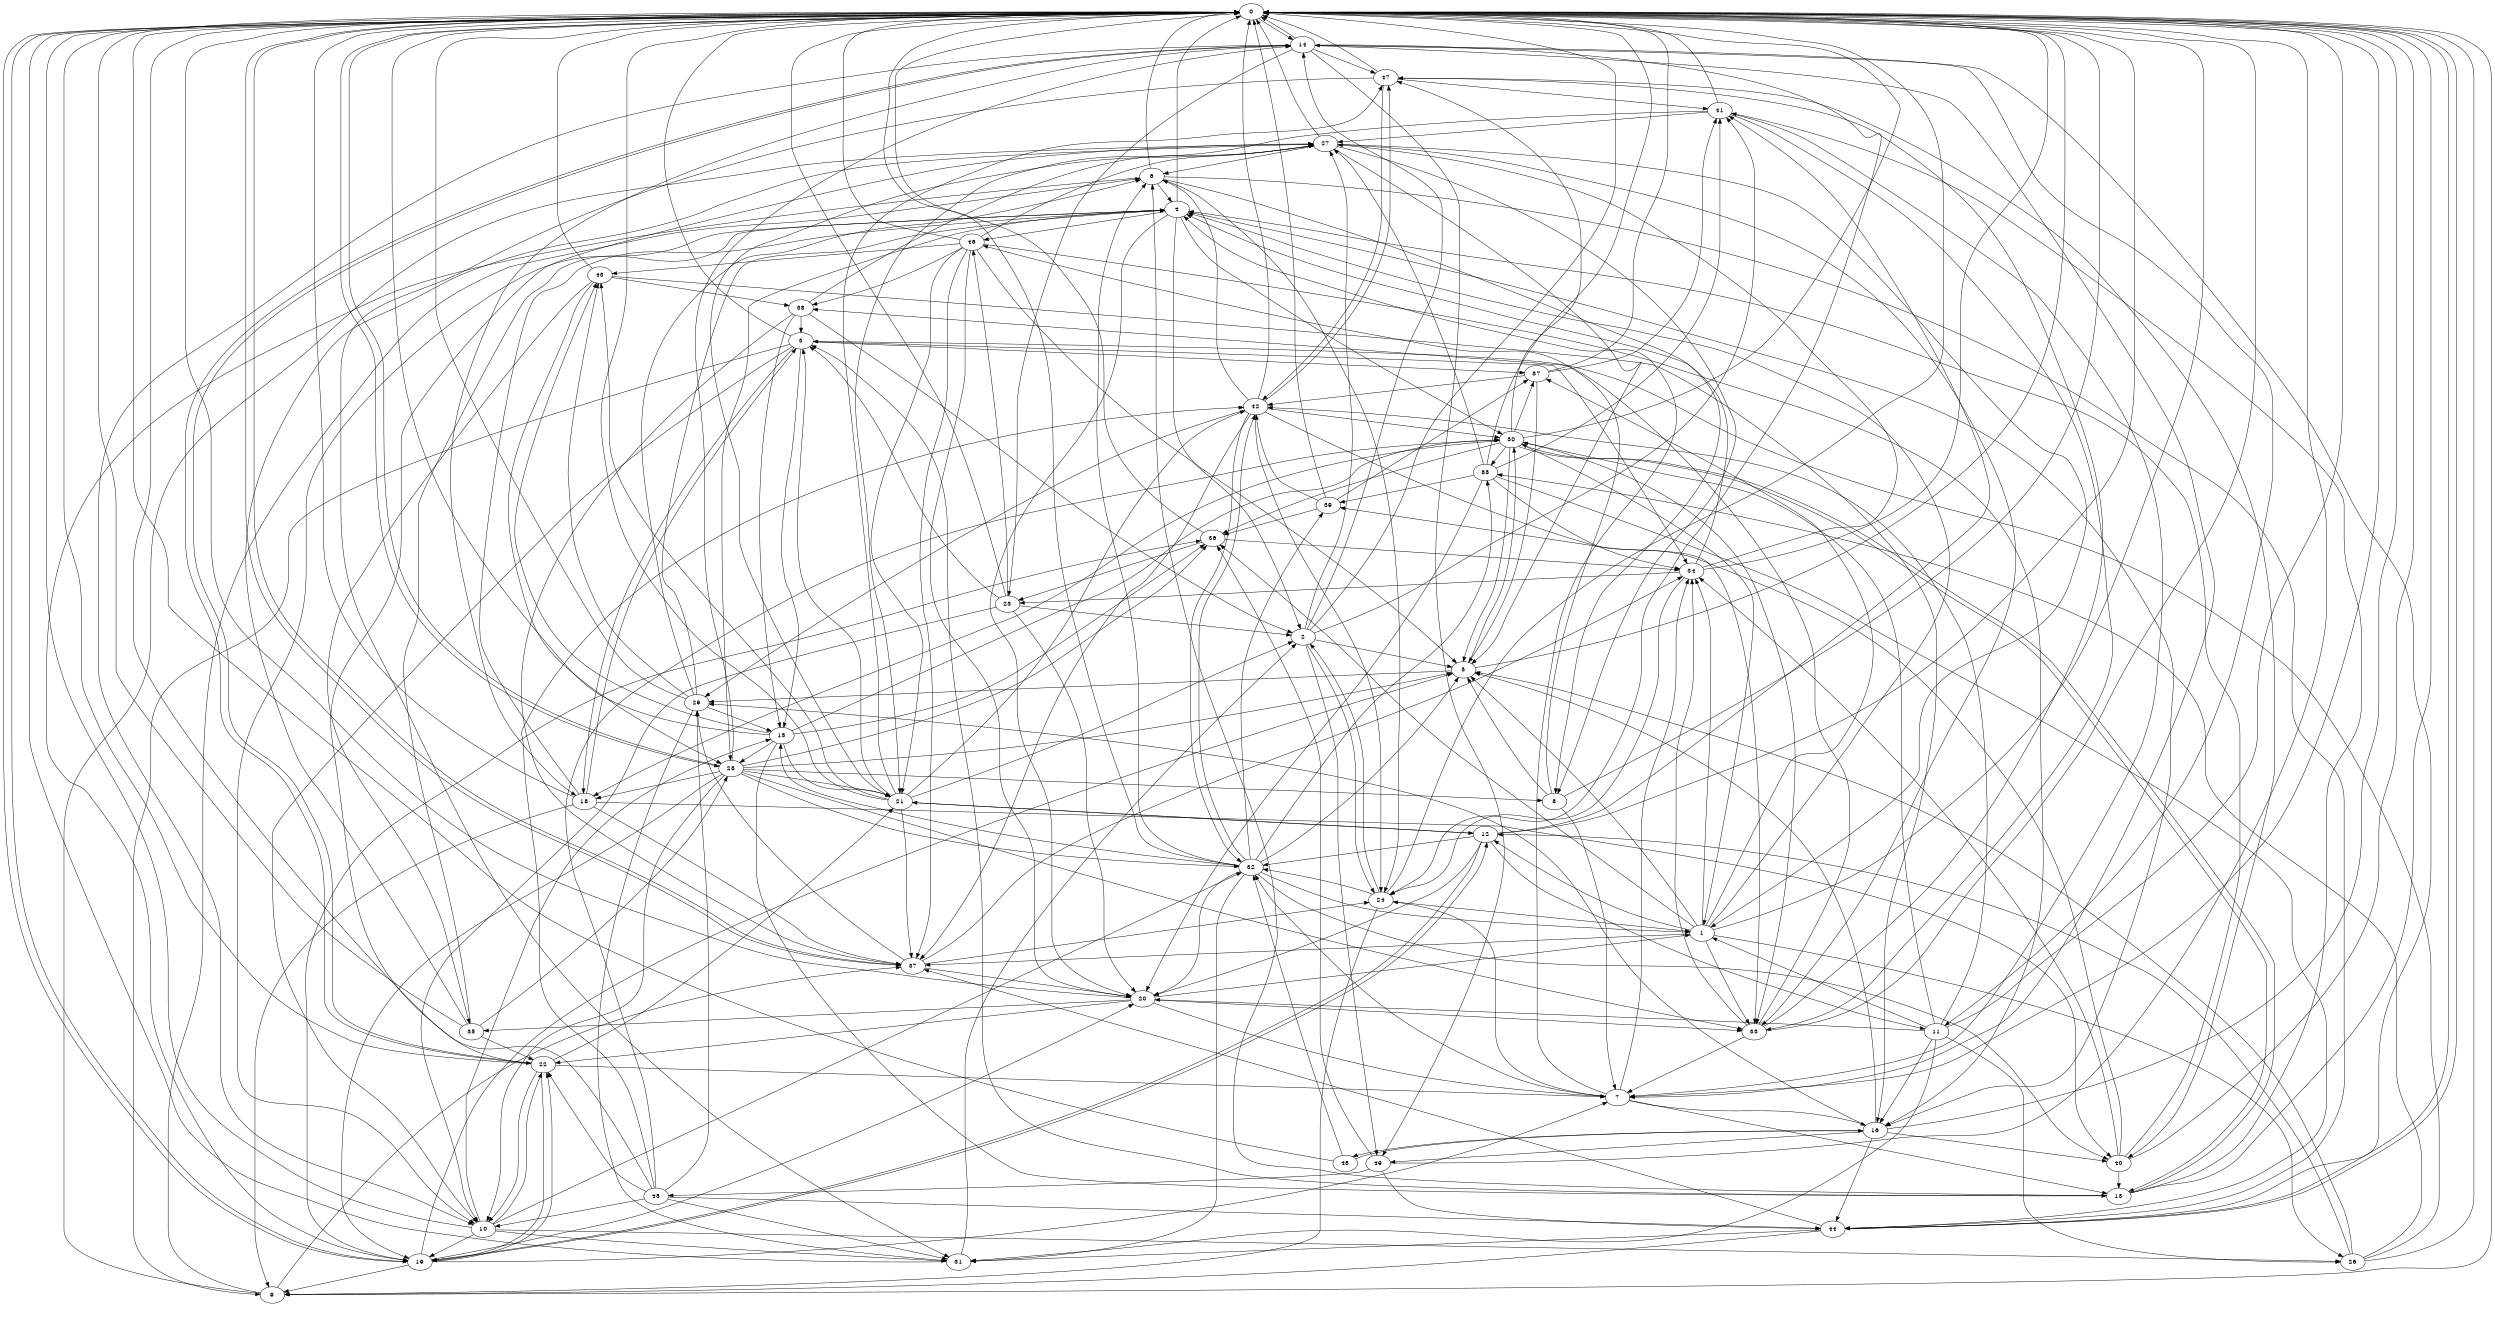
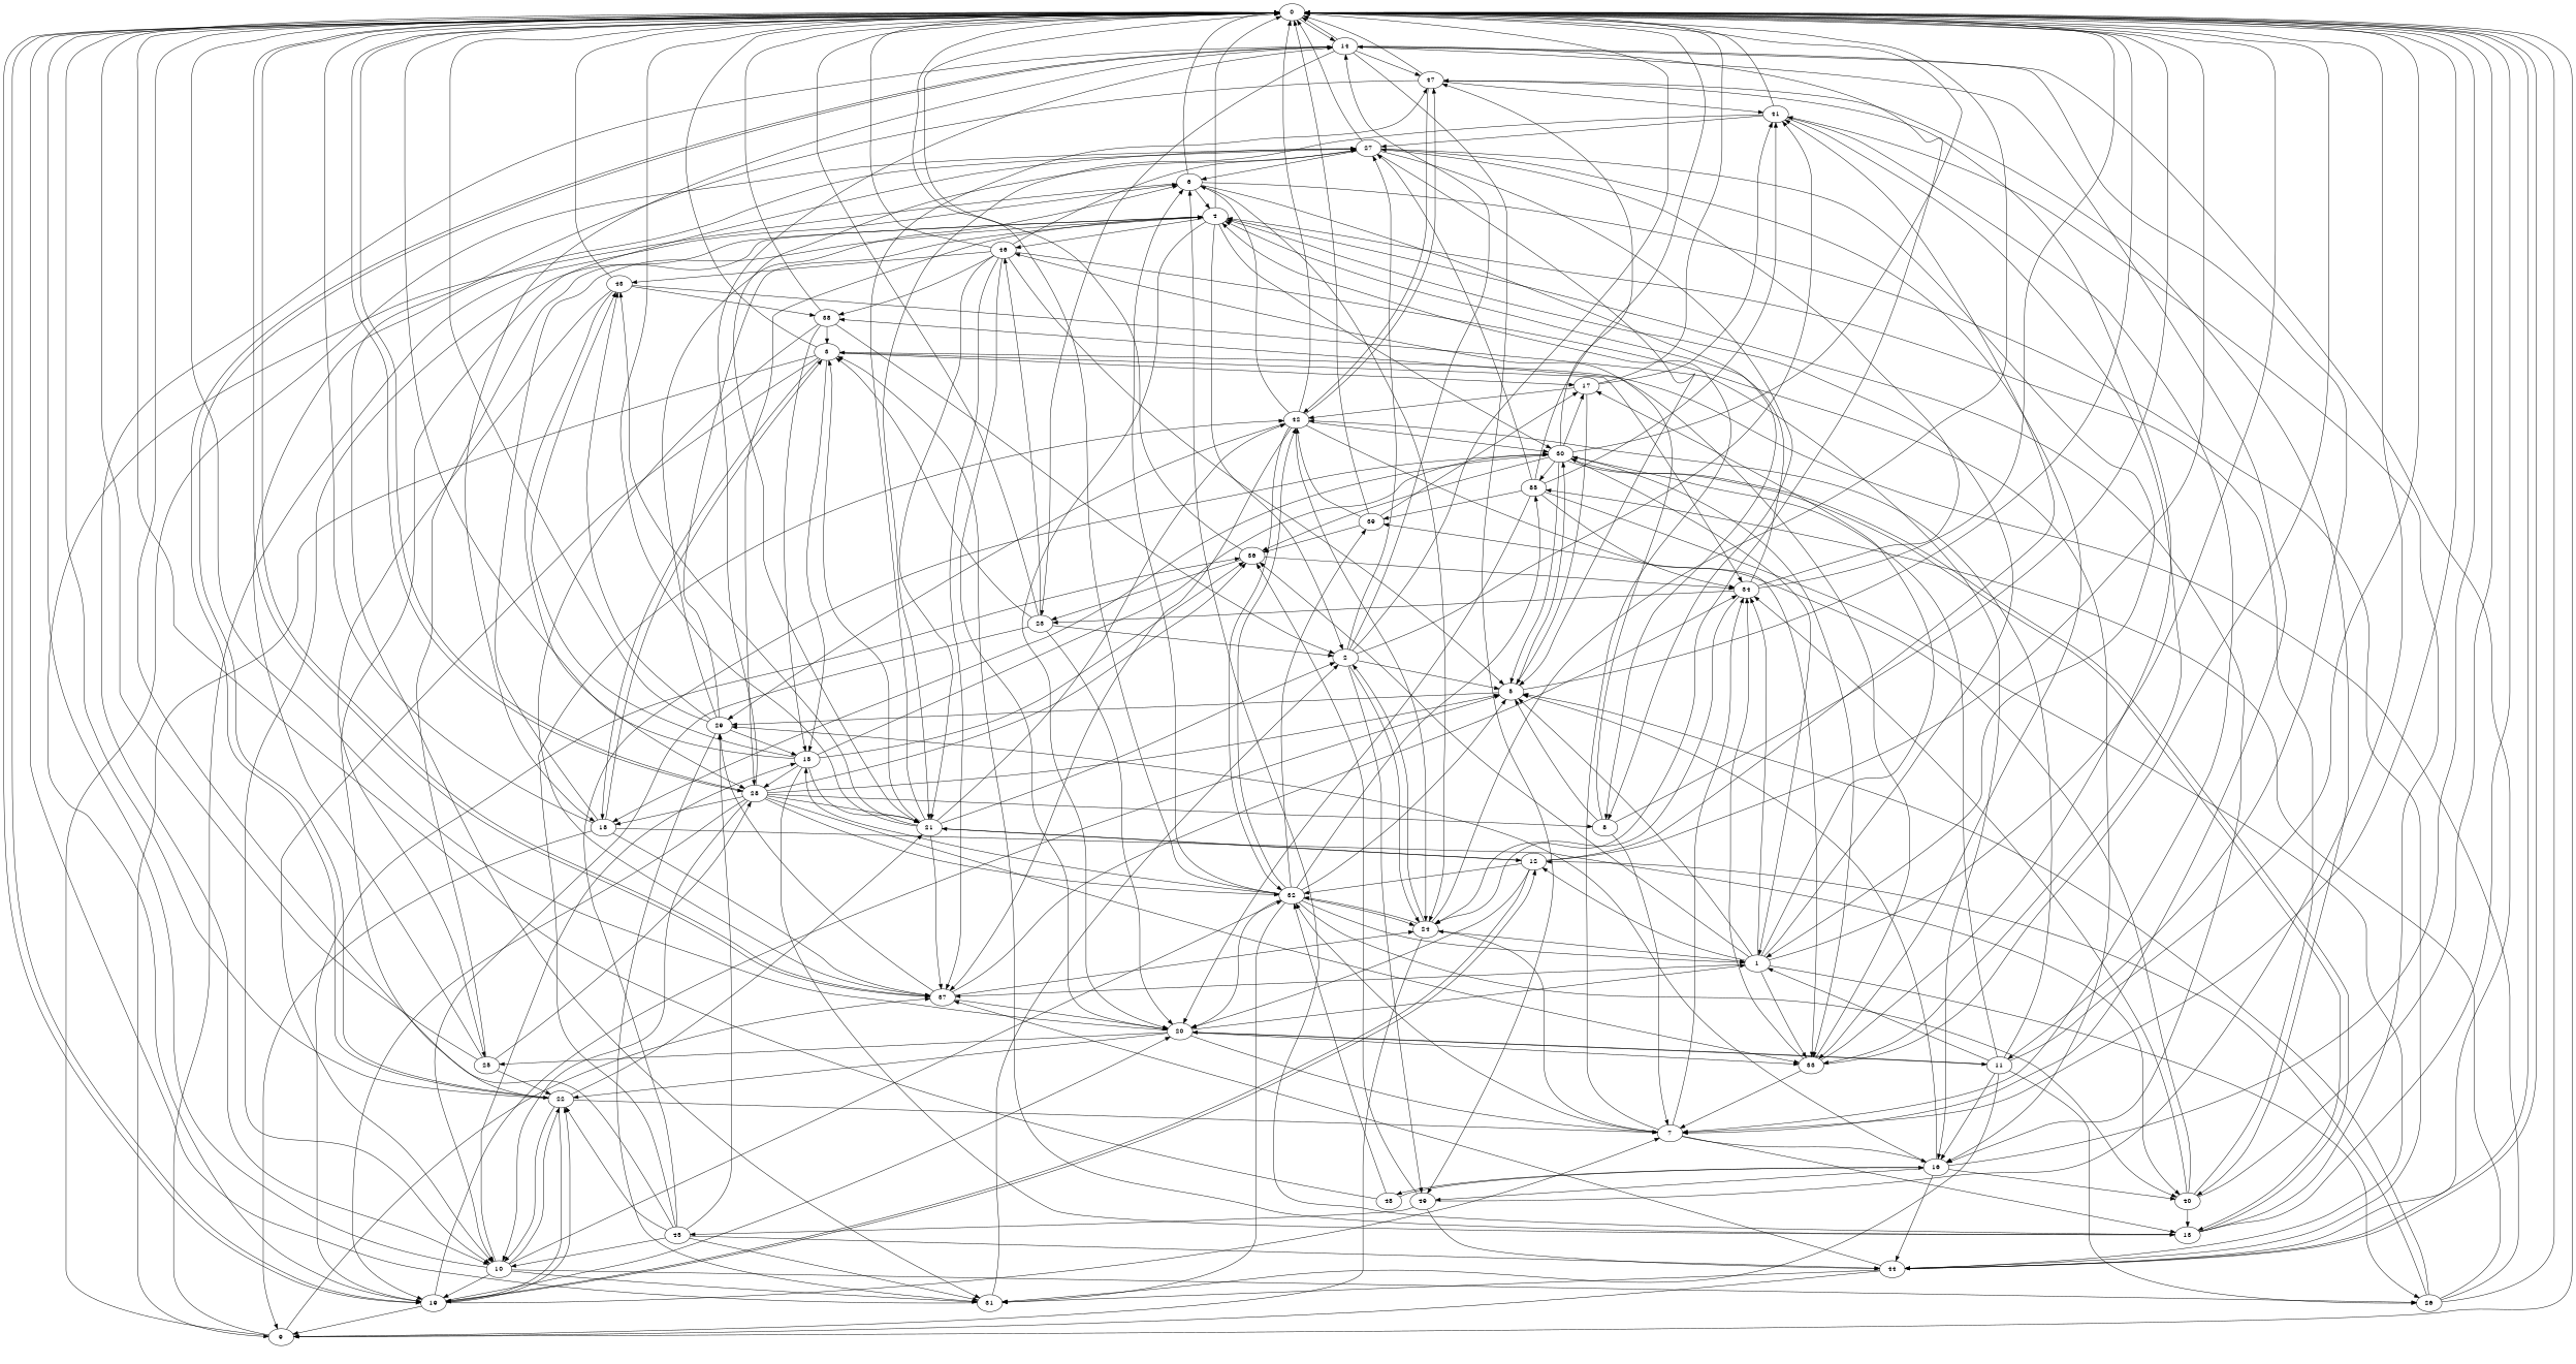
  strict digraph {
    node [component_delay=3]
    edge [wire_delay=1]
    0
    14
    19
    28
    37
    44
    24
    49
    10
    18
    7
    22
    11
    23
    47
    5
    12
    36
    9
    20
    33
    8
    32
    21
    34
    29
    31
    1
    2
    45
    26
    15
    4
    3
    40
    16
    13
    27
    30
    42
    46
    41
    6
-   35
+   35 [label=25]
    38
    n46 [label=85]
    39
    43
-   17 [label=87]
+   17
    48
    0 -> 14 [wire_delay=2]
    0 -> 19
    0 -> 28 [wire_delay=2]
    0 -> 37
    0 -> 44
    14 -> 0 [wire_delay=0]
    14 -> 24
    14 -> 49
    14 -> 10
    14 -> 18
    14 -> 7
    14 -> 22
    14 -> 11
    14 -> 23 [wire_delay=0]
    14 -> 47
    19 -> 0
    19 -> 7 [wire_delay=2]
    19 -> 22 [wire_delay=2]
    19 -> 5
    19 -> 12 [wire_delay=2]
    19 -> 36 [wire_delay=2]
    19 -> 9
    19 -> 20
    28 -> 0 [wire_delay=0]
    28 -> 14
    28 -> 19 [wire_delay=0]
    28 -> 10
    28 -> 18
    28 -> 5 [wire_delay=0]
    28 -> 36
    28 -> 33
    28 -> 8 [wire_delay=0]
    28 -> 32 [wire_delay=0]
    28 -> 21
    37 -> 0
    37 -> 24 [wire_delay=2]
    37 -> 20
    37 -> 34 [wire_delay=2]
    37 -> 29 [wire_delay=2]
    44 -> 0
    44 -> 14 [wire_delay=2]
    44 -> 37
    44 -> 9
    44 -> 31
    24 -> 0 [wire_delay=0]
    24 -> 9 [wire_delay=0]
    24 -> 32 [wire_delay=0]
    24 -> 1
    24 -> 2
    49 -> 0 [wire_delay=0]
    49 -> 44 [wire_delay=0]
    49 -> 36
    49 -> 45
    10 -> 0 [wire_delay=0]
    10 -> 19 [wire_delay=0]
    10 -> 22
    10 -> 32 [wire_delay=0]
    10 -> 31 [wire_delay=0]
    10 -> 26
    10 -> 15 [wire_delay=0]
    18 -> 0 [wire_delay=0]
    18 -> 37 [wire_delay=0]
    18 -> 9 [wire_delay=0]
    18 -> 4 [wire_delay=0]
    18 -> 3 [wire_delay=0]
    18 -> 40 [wire_delay=0]
    7 -> 0 [wire_delay=0]
    7 -> 24
    7 -> 32 [wire_delay=0]
    7 -> 34
    7 -> 4 [wire_delay=0]
    7 -> 16 [wire_delay=0]
    7 -> 13 [wire_delay=0]
    22 -> 0 [wire_delay=0]
    22 -> 14
    22 -> 19 [wire_delay=0]
    22 -> 10
    22 -> 7
    22 -> 21
    22 -> 27 [wire_delay=0]
    11 -> 0 [wire_delay=0]
    11 -> 20 [wire_delay=0]
    11 -> 31 [wire_delay=0]
    11 -> 1
    11 -> 26
    11 -> 16 [wire_delay=0]
    11 -> 30
    11 -> 42 [wire_delay=0]
    23 -> 0
    23 -> 10 [wire_delay=2]
    23 -> 20
    23 -> 2 [wire_delay=2]
    23 -> 3
    23 -> 46 [wire_delay=2]
    47 -> 0 [wire_delay=0]
    47 -> 31 [wire_delay=0]
    47 -> 40 [wire_delay=0]
    47 -> 42 [wire_delay=0]
    47 -> 41
    5 -> 0
    5 -> 29 [wire_delay=2]
    5 -> 30 [wire_delay=2]
    12 -> 0 [wire_delay=0]
    12 -> 19 [wire_delay=0]
    12 -> 20 [wire_delay=0]
    12 -> 32 [wire_delay=0]
    12 -> 21
    12 -> 41
    36 -> 0 [wire_delay=0]
    36 -> 23 [wire_delay=0]
    36 -> 34
    9 -> 0
    9 -> 37
    9 -> 27
    9 -> 6
    20 -> 0
    20 -> 7 [wire_delay=2]
    20 -> 22 [wire_delay=2]
-   12 -> 11 [wire_delay=2]
+   20 -> 11 [wire_delay=2]
    20 -> 33 [wire_delay=2]
    20 -> 1 [wire_delay=2]
    20 -> 35 [wire_delay=0]
    33 -> 0 [wire_delay=0]
    33 -> 7
    33 -> 47
    33 -> 34
    33 -> 38
    8 -> 0
    8 -> 7 [wire_delay=2]
    8 -> 5
    8 -> 46 [wire_delay=2]
    32 -> 0
+   32 -> 24 [wire_delay=2]
    32 -> 5
    32 -> 20
    32 -> 31
    32 -> 1 [wire_delay=2]
    32 -> 15
    32 -> 40
    32 -> 42
    32 -> 6
    32 -> n46
    32 -> 39 [wire_delay=2]
    21 -> 0 [wire_delay=0]
    21 -> 37 [wire_delay=0]
    21 -> 47
    21 -> 12
    21 -> 2
    21 -> 3 [wire_delay=0]
    21 -> 42 [wire_delay=0]
    21 -> 43 [wire_delay=0]
    34 -> 0 [wire_delay=0]
    34 -> 24
    34 -> 23 [wire_delay=0]
    34 -> 4 [wire_delay=0]
    34 -> 27 [wire_delay=0]
    29 -> 0 [wire_delay=0]
    29 -> 31 [wire_delay=0]
    29 -> 15 [wire_delay=0]
    29 -> 4 [wire_delay=0]
    29 -> 6 [wire_delay=0]
    29 -> 43 [wire_delay=0]
    31 -> 0
    31 -> 2 [wire_delay=2]
    1 -> 0 [wire_delay=0]
    1 -> 37 [wire_delay=0]
    1 -> 5 [wire_delay=0]
    1 -> 12
    1 -> 36
    1 -> 33
    1 -> 34
    1 -> 26
    1 -> 4 [wire_delay=0]
    1 -> 17
    2 -> 0 [wire_delay=0]
    2 -> 14
    2 -> 24
    2 -> 49
    2 -> 5 [wire_delay=0]
    2 -> 27 [wire_delay=0]
    2 -> 41
    45 -> 0 [wire_delay=0]
    45 -> 44 [wire_delay=0]
    45 -> 10
    45 -> 22
    45 -> 29
    45 -> 31 [wire_delay=0]
    45 -> 30
    45 -> 42 [wire_delay=0]
    26 -> 0 [wire_delay=0]
    26 -> 5 [wire_delay=0]
    26 -> 12
    26 -> 3 [wire_delay=0]
    26 -> n46 [wire_delay=0]
    15 -> 0
    15 -> 28 [wire_delay=2]
    15 -> 36 [wire_delay=2]
    15 -> 21 [wire_delay=2]
    15 -> 13
    15 -> 30 [wire_delay=2]
    15 -> 43
    4 -> 0
    4 -> 28 [wire_delay=2]
    4 -> 10 [wire_delay=2]
    4 -> 20
    4 -> 2 [wire_delay=2]
    4 -> 16
    4 -> 30 [wire_delay=2]
    4 -> 46 [wire_delay=2]
    3 -> 0
    3 -> 10 [wire_delay=2]
    3 -> 18 [wire_delay=2]
    3 -> 9
    3 -> 34 [wire_delay=2]
    3 -> 15
    3 -> 17 [wire_delay=2]
    40 -> 0
    40 -> 34 [wire_delay=2]
    40 -> 4
    40 -> 13
    40 -> 39 [wire_delay=2]
    16 -> 0
    16 -> 44
    16 -> 49 [wire_delay=2]
    16 -> 5
    16 -> 29 [wire_delay=2]
    16 -> 40
    16 -> 48 [wire_delay=0]
    13 -> 0
    13 -> 3
    13 -> 30 [wire_delay=2]
    13 -> 41 [wire_delay=2]
    13 -> 6
    27 -> 0
    27 -> 5
    27 -> 33 [wire_delay=2]
    27 -> 8
    27 -> 21 [wire_delay=2]
    27 -> 1 [wire_delay=2]
    27 -> 6
    30 -> 0 [wire_delay=0]
    30 -> 18
    30 -> 47
    30 -> 5 [wire_delay=0]
    30 -> 36
    30 -> 33
    30 -> 1
    30 -> 13 [wire_delay=0]
    30 -> n46 [wire_delay=0]
    30 -> 17
    42 -> 0
    42 -> 37
    42 -> 24 [wire_delay=2]
    42 -> 47 [wire_delay=2]
    42 -> 33 [wire_delay=2]
    42 -> 32
    42 -> 29 [wire_delay=2]
    42 -> 30 [wire_delay=2]
    42 -> 6
    46 -> 0 [wire_delay=0]
    46 -> 37 [wire_delay=0]
    46 -> 5 [wire_delay=0]
    46 -> 20 [wire_delay=0]
    46 -> 21
    46 -> 16
    46 -> 27 [wire_delay=0]
    46 -> 38
    46 -> 43 [wire_delay=0]
    41 -> 0 [wire_delay=0]
    41 -> 7
    41 -> 33
    41 -> 21
    41 -> 27 [wire_delay=0]
    6 -> 0
    6 -> 19
    6 -> 44
    6 -> 24 [wire_delay=2]
    6 -> 8
    6 -> 4
    35 -> 0 [wire_delay=2]
    35 -> 28 [wire_delay=3]
    35 -> 22 [wire_delay=3]
    35 -> 4 [wire_delay=2]
    35 -> 27 [wire_delay=2]
-   38 -> 27 [wire_delay=0]
+   38 -> 0 [wire_delay=0]
    38 -> 37 [wire_delay=0]
    38 -> 2
    38 -> 15 [wire_delay=0]
    38 -> 3 [wire_delay=0]
    n46 -> 0
    n46 -> 44
    n46 -> 20
    n46 -> 34 [wire_delay=2]
    n46 -> 27
    n46 -> 41 [wire_delay=2]
    n46 -> 39 [wire_delay=2]
    39 -> 0 [wire_delay=0]
    39 -> 36
    39 -> 42 [wire_delay=0]
    39 -> 17
    43 -> 0
    43 -> 28 [wire_delay=2]
    43 -> 16
    43 -> 35 [wire_delay=0]
    43 -> 38 [wire_delay=2]
    17 -> 0 [wire_delay=0]
    17 -> 5 [wire_delay=0]
    17 -> 42 [wire_delay=0]
    17 -> 41
    48 -> 0 [wire_delay=2]
    48 -> 32 [wire_delay=2]
    48 -> 16 [wire_delay=2]
  }
